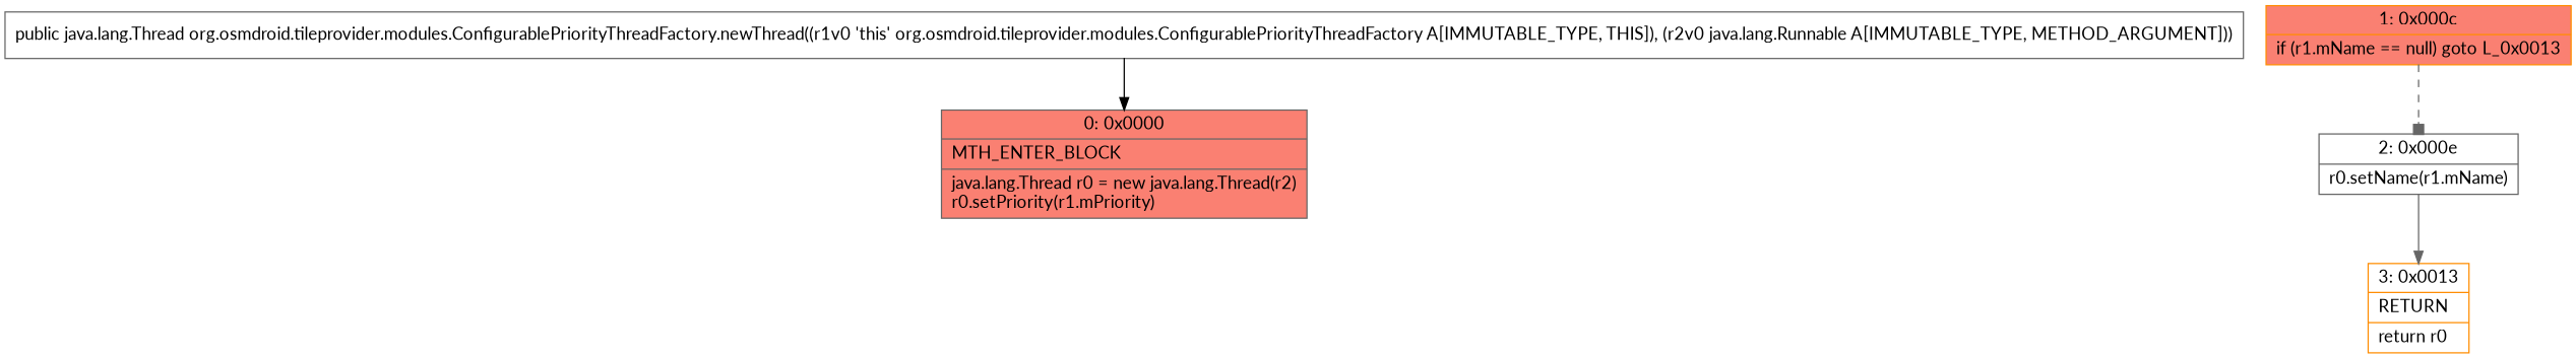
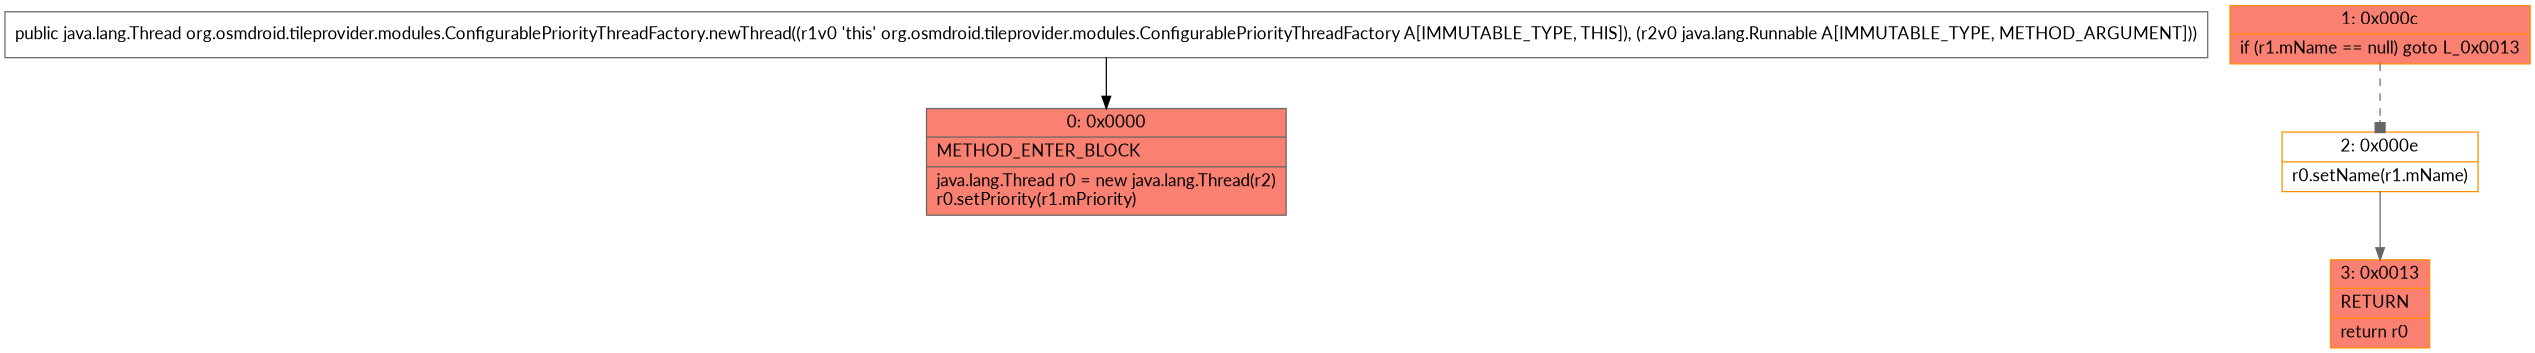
  digraph {
    fontname=Lato
    node [color=gray40 fillcolor=salmon fontname=Lato shape=record style=filled]
    edge [arrowhead=normal color=gray40 fontname=Lato style=solid]
-   n1 [label="{0\:\ 0x0000|MTH_ENTER_BLOCK\l|java.lang.Thread r0 = new java.lang.Thread(r2)\lr0.setPriority(r1.mPriority)\l}"]
+   n1 [label="{0\:\ 0x0000|METHOD_ENTER_BLOCK\l|java.lang.Thread r0 = new java.lang.Thread(r2)\lr0.setPriority(r1.mPriority)\l}"]
    n2 [color=darkorange label="{1\:\ 0x000c|if (r1.mName == null) goto L_0x0013\l}"]
-   n3 [fillcolor=white label="{2\:\ 0x000e|r0.setName(r1.mName)\l}"]
-   n4 [color=darkorange fillcolor=white label="{3\:\ 0x0013|RETURN\l|return r0\l}"]
+   n3 [color=darkorange fillcolor=white label="{2\:\ 0x000e|r0.setName(r1.mName)\l}"]
+   n4 [color=darkorange label="{3\:\ 0x0013|RETURN\l|return r0\l}"]
    n5 [fillcolor=white label="{public java.lang.Thread org.osmdroid.tileprovider.modules.ConfigurablePriorityThreadFactory.newThread((r1v0 'this' org.osmdroid.tileprovider.modules.ConfigurablePriorityThreadFactory A[IMMUTABLE_TYPE, THIS]), (r2v0 java.lang.Runnable A[IMMUTABLE_TYPE, METHOD_ARGUMENT])) }"]
    n2 -> n3 [arrowhead=box style=dashed]
    n3 -> n4
    n5 -> n1 [color=black]
  }
